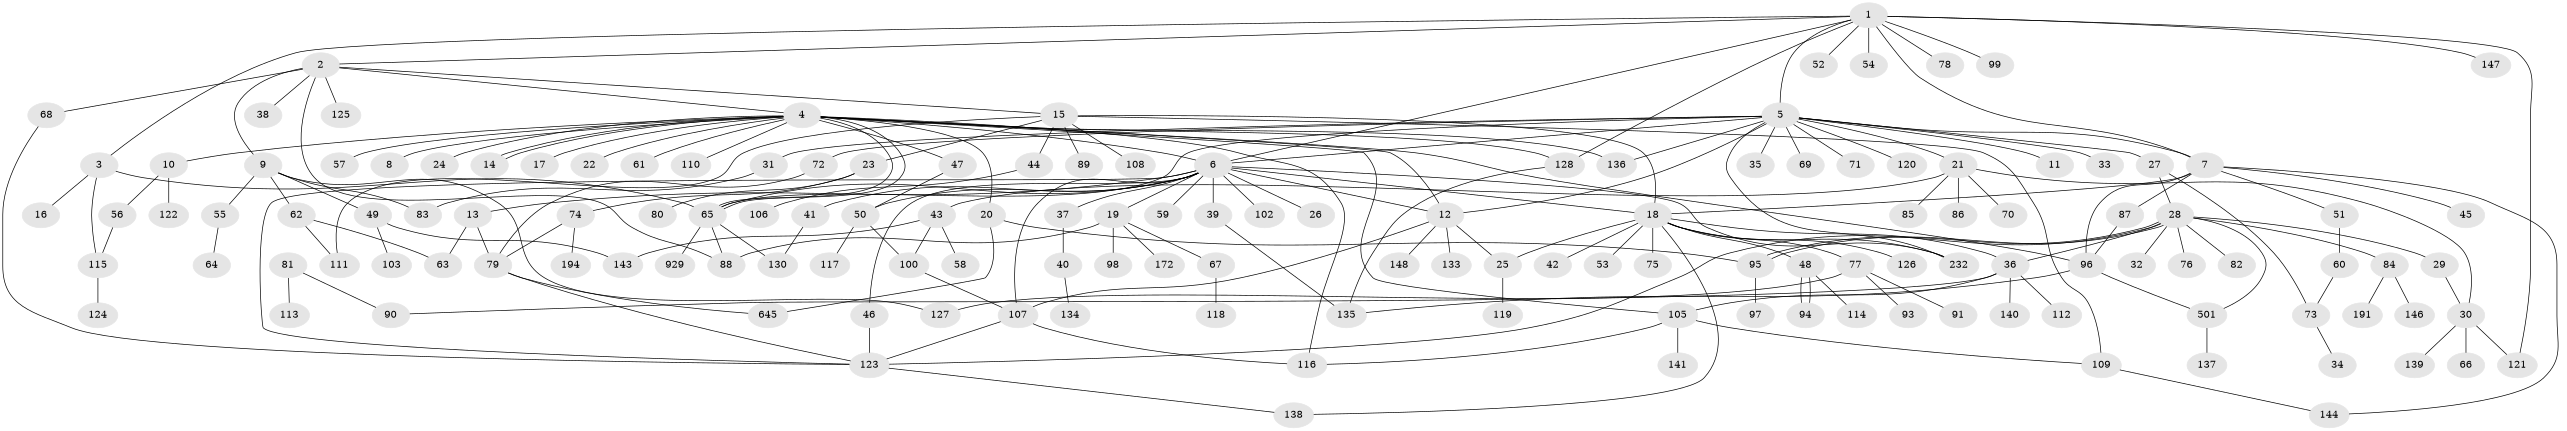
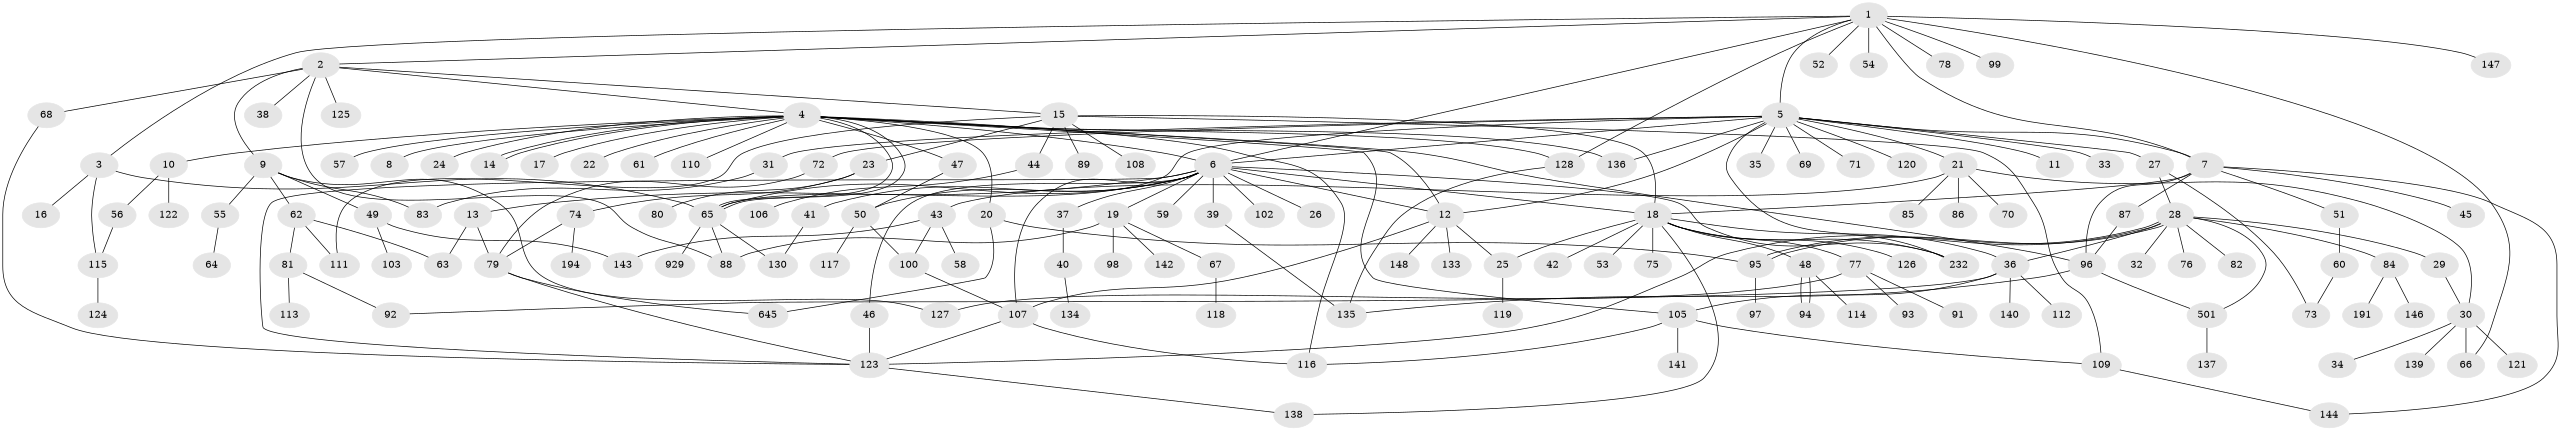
  graph {
    node [color=gray90 style=filled]
    1
    2
    3
    5
    6
    7
    52
    54
    66
    78
    99
    128
    147
    4
    9
    15
    38
    68
    88
    125
    16
    65
    115
    12
    136
    11
    21
    27
    31
    33
    35
    69
    71
    72
    120
    n36 [label=232]
    13
    18
    19
    26
    37
    39
    41
    46
    50
    59
    102
    107
    123
    96
    45
    51
    87
    144
    135
    8
    10
    14
    17
    20
    22
    24
    47
    57
    61
    105
    110
    116
    49
    55
    62
    83
    127
    23
    44
    89
    108
    109
    111
    130
    n81 [label=929]
    124
    56
    122
    25
    133
    148
    95
    n89 [label=645]
    n90 [label=501]
    141
    30
    43
    70
    85
    86
    28
    73
    79
    63
    36
    42
    48
    53
    75
    77
    126
    138
    67
    98
-   142 [label=172]
+   142
    119
    40
    100
    117
    60
    143
    103
    64
    81
    74
    80
    106
-   90
+   90 [label=92]
    112
    140
    94
    114
    91
    93
    118
    97
    34
    121
    139
    58
    n137 [label=194]
    29
    32
    76
    82
    84
    n143 [label=191]
    146
    137
    134
    113
    1 -- 2
    1 -- 3
    1 -- 5
    1 -- 6
    1 -- 7
    1 -- 52
    1 -- 54
-   1 -- 121
+   1 -- 66
    1 -- 78
    1 -- 99
    1 -- 128
    1 -- 147
    2 -- 4
    2 -- 9
    2 -- 15
    2 -- 38
    2 -- 68
    2 -- 88
    2 -- 125
    3 -- 16
    3 -- 65
    3 -- 115
    5 -- 6
    5 -- 7
    5 -- 65
    5 -- 12
    5 -- 136
    5 -- 11
    5 -- 21
    5 -- 27
    5 -- 31
    5 -- 33
    5 -- 35
    5 -- 69
    5 -- 71
    5 -- 72
    5 -- 120
    5 -- n36
    6 -- 65
    6 -- 12
    6 -- n36
    6 -- 13
    6 -- 18
    6 -- 19
    6 -- 26
    6 -- 37
    6 -- 39
    6 -- 41
    6 -- 46
    6 -- 50
    6 -- 59
    6 -- 102
    6 -- 107
    6 -- 123
    7 -- 18
    7 -- 96
    7 -- 45
    7 -- 51
    7 -- 87
    7 -- 144
    128 -- 135
    4 -- 6
    4 -- 128
    4 -- 65
    4 -- 65
    4 -- 12
    4 -- 136
    4 -- 96
    4 -- 8
    4 -- 10
    4 -- 14
    4 -- 14
    4 -- 17
    4 -- 20
    4 -- 22
    4 -- 24
    4 -- 47
    4 -- 57
    4 -- 61
    4 -- 105
    4 -- 110
    4 -- 116
    9 -- 49
    9 -- 55
    9 -- 62
    9 -- 83
    9 -- 127
    15 -- 18
    15 -- 23
    15 -- 44
    15 -- 89
    15 -- 108
    15 -- 109
    15 -- 111
    68 -- 123
    65 -- 88
    65 -- 130
    65 -- n81
    115 -- 124
    12 -- 107
    12 -- 25
    12 -- 133
    12 -- 148
    21 -- 30
    21 -- 43
    21 -- 70
    21 -- 85
    21 -- 86
    27 -- 28
    27 -- 73
    31 -- 83
    72 -- 79
    13 -- 79
    13 -- 63
    18 -- n36
    18 -- 25
    18 -- 36
    18 -- 42
    18 -- 48
    18 -- 53
    18 -- 75
    18 -- 77
    18 -- 126
    18 -- 138
    19 -- 88
    19 -- 67
    19 -- 98
    19 -- 142
    37 -- 40
    39 -- 135
    41 -- 130
    46 -- 123
    50 -- 100
    50 -- 117
    107 -- 123
    107 -- 116
    123 -- 138
    96 -- 135
    96 -- n90
    51 -- 60
    87 -- 96
    10 -- 56
    10 -- 122
    20 -- 95
    20 -- n89
    47 -- 50
    105 -- 116
    105 -- 109
    105 -- 141
    49 -- 143
    49 -- 103
    55 -- 64
    62 -- 111
    62 -- 63
+   62 -- 81
    23 -- 74
    23 -- 80
    44 -- 106
    109 -- 144
    56 -- 115
    25 -- 119
    95 -- 97
    n90 -- 137
    30 -- 66
-   73 -- 34
+   30 -- 34
    30 -- 121
    30 -- 139
    43 -- 100
    43 -- 143
    43 -- 58
    28 -- 123
    28 -- 95
    28 -- 95
    28 -- n90
    28 -- 36
    28 -- 29
    28 -- 32
    28 -- 76
    28 -- 82
    28 -- 84
    79 -- 123
    79 -- n89
    36 -- 105
    36 -- 90
    36 -- 112
    36 -- 140
    48 -- 94
    48 -- 94
    48 -- 114
    77 -- 127
    77 -- 91
    77 -- 93
    67 -- 118
    40 -- 134
    100 -- 107
    60 -- 73
    81 -- 90
    81 -- 113
    74 -- 79
    74 -- n137
    29 -- 30
    84 -- n143
    84 -- 146
  }
